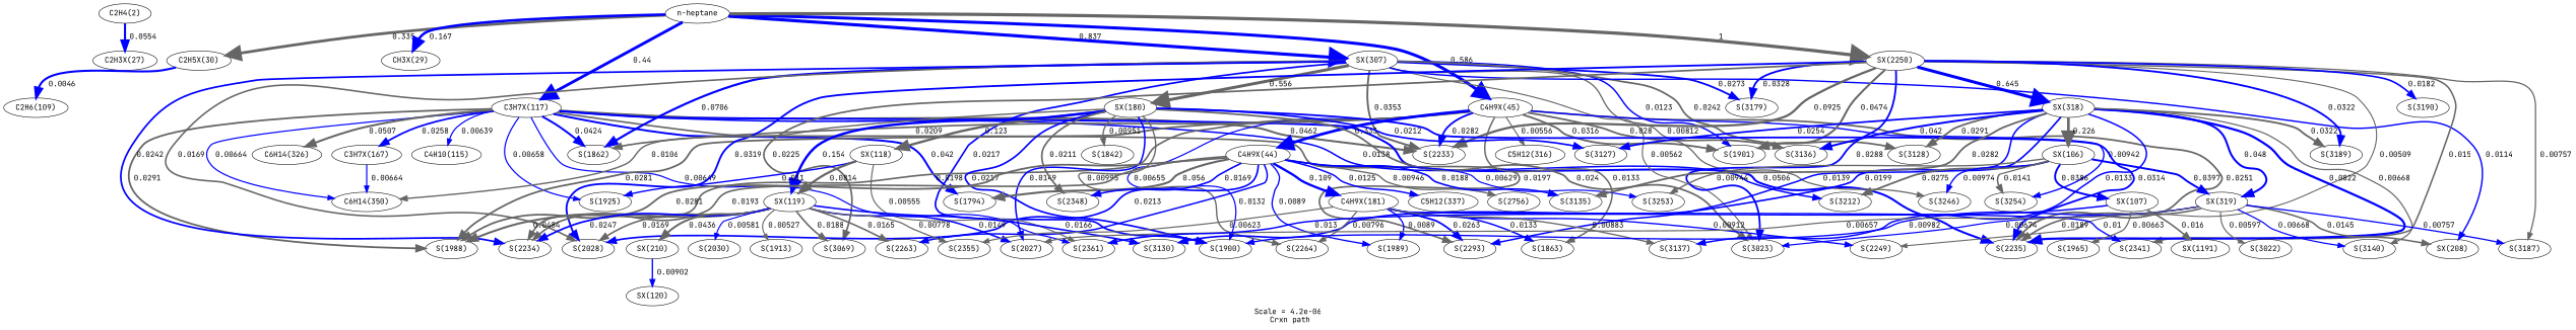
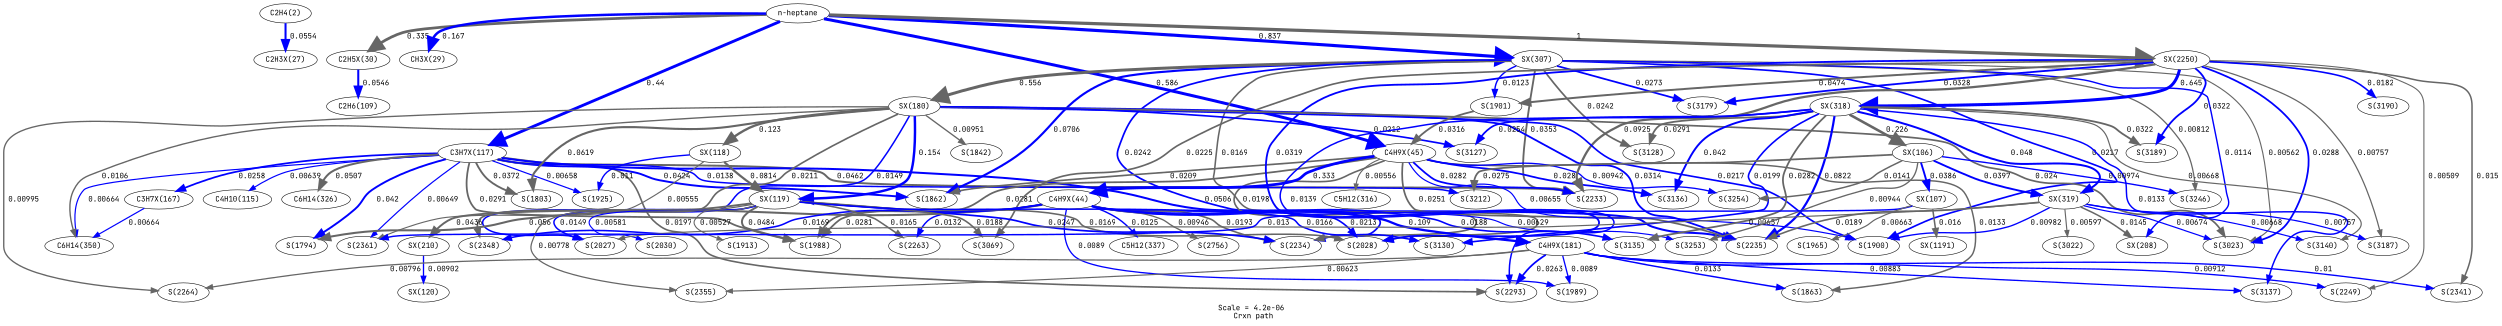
  digraph {
    fontname="JetBrains Mono"
    label="Scale = 4.2e-06\l Crxn path"
    node [fontname="JetBrains Mono"]
    edge [arrowsize=1.11 color=blue fontname="JetBrains Mono" style="setlinewidth(2.21)"]
    n1 [label="C2H4(2)"]
    n2 [label="C2H3X(27)"]
    n3 [label="C2H5X(30)"]
    n4 [label="C2H6(109)"]
    n5 [label="n-heptane"]
    n6 [label="CH3X(29)"]
    n7 [label="C3H7X(117)"]
    n8 [label="SX(307)"]
    n9 [label="C4H9X(45)"]
    n10 [label="SX(2250)"]
    n11 [label="C3H7X(167)"]
    n12 [label="C4H10(115)"]
    n13 [label="C6H14(350)"]
    n14 [label="S(1794)"]
    n15 [label="S(2293)"]
    n16 [label="C6H14(326)"]
    n17 [label="S(1862)"]
    n18 [label="S(1988)"]
+   n19 [label="S(1803)"]
    n20 [label="S(2233)"]
    n21 [label="S(2235)"]
    n22 [label="S(3212)"]
    n23 [label="S(1925)"]
    n24 [label="S(2361)"]
    n25 [label="SX(180)"]
    n26 [label="S(1900)"]
    n27 [label="S(3023)"]
    n28 [label="S(2028)"]
    n29 [label="S(1901)"]
    n30 [label="S(2234)"]
    n31 [label="S(3179)"]
    n32 [label="S(3128)"]
    n33 [label="S(3246)"]
    n34 [label="SX(208)"]
    n35 [label="C4H9X(44)"]
    n36 [label="C5H12(316)"]
    n37 [label="S(1863)"]
    n38 [label="S(3136)"]
    n39 [label="S(3254)"]
    n40 [label="S(2249)"]
    n41 [label="S(3069)"]
    n42 [label="S(2341)"]
    n43 [label="SX(318)"]
    n44 [label="S(3187)"]
    n45 [label="S(3189)"]
    n46 [label="S(3190)"]
    n47 [label="SX(118)"]
    n48 [label="SX(119)"]
    n49 [label="S(2027)"]
    n50 [label="S(1842)"]
    n51 [label="S(2348)"]
    n52 [label="S(3127)"]
    n53 [label="S(2264)"]
    n54 [label="SX(210)"]
    n55 [label="S(2030)"]
    n56 [label="S(2263)"]
    n57 [label="S(1913)"]
    n58 [label="S(3130)"]
    n59 [label="S(2355)"]
    n60 [label="SX(120)"]
    n61 [label="C4H9X(181)"]
    n62 [label="C5H12(337)"]
    n63 [label="S(1989)"]
    n64 [label="S(2756)"]
    n65 [label="S(3135)"]
    n66 [label="S(3253)"]
    n67 [label="SX(319)"]
    n68 [label="S(3140)"]
    n69 [label="S(3137)"]
    n70 [label="SX(106)"]
    n71 [label="S(3022)"]
    n72 [label="SX(107)"]
    n73 [label="S(1965)"]
    n74 [label="SX(1191)"]
    n1 -> n2 [arrowsize=1.91 label=" 0.0554" style="setlinewidth(3.82)"]
-   n3 -> n4 [arrowsize=1.9 label=" 0.0046" style="setlinewidth(3.81)"]
+   n3 -> n4 [arrowsize=1.9 label=" 0.0546" style="setlinewidth(3.81)"]
    n5 -> n3 [arrowsize=2.59 color=gray40 label=" 0.335" style="setlinewidth(5.17)"]
    n5 -> n6 [arrowsize=2.32 label=" 0.167" style="setlinewidth(4.65)"]
    n5 -> n7 [arrowsize=2.69 label=" 0.44" style="setlinewidth(5.38)"]
    n5 -> n8 [arrowsize=2.93 label=" 0.837" style="setlinewidth(5.87)"]
    n5 -> n9 [arrowsize=2.8 label=" 0.586" style="setlinewidth(5.6)"]
    n5 -> n10 [arrowsize=3 color=gray40 label=" 1" style="setlinewidth(6)"]
    n7 -> n11 [arrowsize=1.62 label=" 0.0258" style="setlinewidth(3.24)"]
    n7 -> n12 [arrowsize=1.09 label=" 0.00639" style="setlinewidth(2.19)"]
    n7 -> n13 [label=" 0.00664"]
    n7 -> n14 [arrowsize=1.8 label=" 0.042" style="setlinewidth(3.61)"]
    n7 -> n15 [arrowsize=1.52 color=gray40 label=" 0.0197" style="setlinewidth(3.04)"]
    n7 -> n16 [arrowsize=1.87 color=gray40 label=" 0.0507" style="setlinewidth(3.75)"]
    n7 -> n17 [arrowsize=1.81 label=" 0.0424" style="setlinewidth(3.61)"]
    n7 -> n18 [arrowsize=1.66 color=gray40 label=" 0.0291" style="setlinewidth(3.33)"]
+   n7 -> n19 [arrowsize=1.76 color=gray40 label=" 0.0372" style="setlinewidth(3.51)"]
    n7 -> n20 [arrowsize=1.84 color=gray40 label=" 0.0462" style="setlinewidth(3.68)"]
    n7 -> n21 [arrowsize=1.87 label=" 0.0506" style="setlinewidth(3.75)"]
    n7 -> n22 [arrowsize=1.38 label=" 0.0138" style="setlinewidth(2.77)"]
    n7 -> n23 [arrowsize=1.1 label=" 0.00658"]
    n7 -> n24 [arrowsize=1.1 label=" 0.00649" style="setlinewidth(2.2)"]
    n8 -> n17 [arrowsize=2 label=" 0.0706" style="setlinewidth(4)"]
    n8 -> n20 [arrowsize=1.74 color=gray40 label=" 0.0353" style="setlinewidth(3.48)"]
    n8 -> n25 [arrowsize=2.78 color=gray40 label=" 0.556" style="setlinewidth(5.56)"]
    n8 -> n26 [arrowsize=1.55 label=" 0.0217" style="setlinewidth(3.11)"]
    n8 -> n27 [arrowsize=1.04 color=gray40 label=" 0.00562" style="setlinewidth(2.09)"]
    n8 -> n28 [arrowsize=1.46 color=gray40 label=" 0.0169" style="setlinewidth(2.92)"]
    n8 -> n29 [arrowsize=1.34 label=" 0.0123" style="setlinewidth(2.68)"]
    n8 -> n30 [arrowsize=1.59 label=" 0.0242" style="setlinewidth(3.19)"]
    n8 -> n31 [arrowsize=1.64 label=" 0.0273" style="setlinewidth(3.28)"]
    n8 -> n32 [arrowsize=1.6 color=gray40 label=" 0.0242" style="setlinewidth(3.19)"]
    n8 -> n33 [arrowsize=1.18 color=gray40 label=" 0.00812" style="setlinewidth(2.37)"]
    n8 -> n34 [arrowsize=1.31 label=" 0.0114" style="setlinewidth(2.62)"]
    n9 -> n17 [arrowsize=1.54 color=gray40 label=" 0.0209" style="setlinewidth(3.08)"]
    n9 -> n18 [arrowsize=1.65 color=gray40 label=" 0.0281" style="setlinewidth(3.3)"]
    n9 -> n20 [arrowsize=1.65 label=" 0.0282" style="setlinewidth(3.31)"]
    n9 -> n21 [arrowsize=1.61 color=gray40 label=" 0.0251" style="setlinewidth(3.22)"]
    n9 -> n26 [arrowsize=1.1 label=" 0.00655" style="setlinewidth(2.2)"]
-   n9 -> n29 [arrowsize=1.7 color=gray40 label=" 0.0316" style="setlinewidth(3.39)"]
+   n29 -> n9 [arrowsize=1.7 color=gray40 label=" 0.0316" style="setlinewidth(3.39)"]
    n9 -> n30 [arrowsize=1.52 color=gray40 label=" 0.0198" style="setlinewidth(3.04)"]
    n9 -> n35 [arrowsize=2.59 label=" 0.333" style="setlinewidth(5.17)"]
    n9 -> n36 [arrowsize=1.04 color=gray40 label=" 0.00556" style="setlinewidth(2.08)"]
    n9 -> n37 [arrowsize=1.37 color=gray40 label=" 0.0133" style="setlinewidth(2.74)"]
-   n9 -> n38 [arrowsize=1.65 color=gray40 label=" 0.028" style="setlinewidth(3.3)"]
+   n9 -> n38 [arrowsize=1.65 label=" 0.028" style="setlinewidth(3.3)"]
    n9 -> n39 [arrowsize=1.24 label=" 0.00942" style="setlinewidth(2.48)"]
    n10 -> n20 [arrowsize=2.1 color=gray40 label=" 0.0925" style="setlinewidth(4.2)"]
    n10 -> n27 [arrowsize=1.66 label=" 0.0288" style="setlinewidth(3.32)"]
    n10 -> n28 [arrowsize=1.7 label=" 0.0319" style="setlinewidth(3.4)"]
    n10 -> n29 [arrowsize=1.85 color=gray40 label=" 0.0474" style="setlinewidth(3.7)"]
    n10 -> n31 [arrowsize=1.71 label=" 0.0328" style="setlinewidth(3.42)"]
    n10 -> n40 [arrowsize=1.01 color=gray40 label=" 0.00509" style="setlinewidth(2.01)"]
    n10 -> n41 [arrowsize=1.57 color=gray40 label=" 0.0225" style="setlinewidth(3.14)"]
    n10 -> n42 [arrowsize=1.42 color=gray40 label=" 0.015" style="setlinewidth(2.83)"]
    n10 -> n43 [arrowsize=2.83 label=" 0.645" style="setlinewidth(5.67)"]
    n10 -> n44 [arrowsize=1.16 color=gray40 label=" 0.00757" style="setlinewidth(2.31)"]
    n10 -> n45 [arrowsize=1.7 label=" 0.0322" style="setlinewidth(3.41)"]
    n10 -> n46 [arrowsize=1.49 label=" 0.0182" style="setlinewidth(2.98)"]
    n11 -> n13 [label=" 0.00664"]
    n25 -> n13 [arrowsize=1.28 color=gray40 label=" 0.0106" style="setlinewidth(2.57)"]
+   n25 -> n19 [arrowsize=1.95 color=gray40 label=" 0.0619" style="setlinewidth(3.9)"]
    n25 -> n21 [arrowsize=1.69 label=" 0.0314" style="setlinewidth(3.39)"]
    n25 -> n26 [arrowsize=1.55 label=" 0.0217" style="setlinewidth(3.11)"]
    n25 -> n27 [arrowsize=1.59 color=gray40 label=" 0.024" style="setlinewidth(3.18)"]
    n25 -> n47 [arrowsize=2.21 color=gray40 label=" 0.123" style="setlinewidth(4.42)"]
    n25 -> n48 [arrowsize=2.29 label=" 0.154" style="setlinewidth(4.59)"]
    n25 -> n49 [arrowsize=1.41 label=" 0.0149" style="setlinewidth(2.82)"]
    n25 -> n50 [arrowsize=1.24 color=gray40 label=" 0.00951" style="setlinewidth(2.49)"]
    n25 -> n51 [arrowsize=1.54 color=gray40 label=" 0.0211" style="setlinewidth(3.09)"]
    n25 -> n52 [arrowsize=1.55 label=" 0.0212" style="setlinewidth(3.09)"]
    n25 -> n53 [arrowsize=1.26 color=gray40 label=" 0.00995" style="setlinewidth(2.52)"]
    n35 -> n14 [arrowsize=1.91 color=gray40 label=" 0.056" style="setlinewidth(3.82)"]
    n35 -> n18 [arrowsize=1.65 color=gray40 label=" 0.0281" style="setlinewidth(3.3)"]
    n35 -> n28 [arrowsize=1.55 label=" 0.0213" style="setlinewidth(3.09)"]
    n35 -> n30 [arrowsize=1.51 color=gray40 label=" 0.0193" style="setlinewidth(3.02)"]
    n35 -> n51 [arrowsize=1.46 label=" 0.0169" style="setlinewidth(2.92)"]
    n35 -> n56 [arrowsize=1.37 label=" 0.0132" style="setlinewidth(2.73)"]
    n35 -> n61 [arrowsize=2.16 label=" 0.109" style="setlinewidth(4.32)"]
    n35 -> n62 [arrowsize=1.35 label=" 0.0125" style="setlinewidth(2.69)"]
    n35 -> n63 [arrowsize=1.22 label=" 0.0089" style="setlinewidth(2.43)"]
    n35 -> n64 [arrowsize=1.24 color=gray40 label=" 0.00946" style="setlinewidth(2.48)"]
    n35 -> n65 [arrowsize=1.5 label=" 0.0188" style="setlinewidth(3)"]
    n35 -> n66 [arrowsize=1.09 label=" 0.00629" style="setlinewidth(2.17)"]
    n43 -> n15 [arrowsize=1.39 label=" 0.0139" style="setlinewidth(2.77)"]
    n43 -> n21 [arrowsize=2.06 label=" 0.0822" style="setlinewidth(4.11)"]
    n43 -> n32 [arrowsize=1.66 color=gray40 label=" 0.0291" style="setlinewidth(3.33)"]
    n43 -> n38 [arrowsize=1.8 label=" 0.042" style="setlinewidth(3.61)"]
    n43 -> n45 [arrowsize=1.7 color=gray40 label=" 0.0322" style="setlinewidth(3.41)"]
    n43 -> n52 [arrowsize=1.61 label=" 0.0254" style="setlinewidth(3.23)"]
    n43 -> n58 [arrowsize=1.52 label=" 0.0199" style="setlinewidth(3.04)"]
    n43 -> n65 [arrowsize=1.65 color=gray40 label=" 0.0282" style="setlinewidth(3.3)"]
    n43 -> n67 [arrowsize=1.85 label=" 0.048" style="setlinewidth(3.71)"]
    n43 -> n68 [color=gray40 label=" 0.00668" style="setlinewidth(2.22)"]
    n43 -> n69 [arrowsize=1.37 label=" 0.0133" style="setlinewidth(2.74)"]
    n43 -> n70 [arrowsize=2.44 color=gray40 label=" 0.226" style="setlinewidth(4.88)"]
    n47 -> n23 [arrowsize=1.3 label=" 0.011" style="setlinewidth(2.59)"]
    n47 -> n24 [arrowsize=1.04 color=gray40 label=" 0.00555" style="setlinewidth(2.08)"]
    n47 -> n48 [arrowsize=2.05 color=gray40 label=" 0.0814" style="setlinewidth(4.11)"]
    n48 -> n18 [arrowsize=1.86 color=gray40 label=" 0.0484" style="setlinewidth(3.71)"]
    n48 -> n28 [arrowsize=1.46 color=gray40 label=" 0.0169" style="setlinewidth(2.92)"]
    n48 -> n30 [arrowsize=1.6 label=" 0.0247" style="setlinewidth(3.21)"]
    n48 -> n41 [arrowsize=1.5 color=gray40 label=" 0.0188" style="setlinewidth(3)"]
    n48 -> n49 [arrowsize=1.41 label=" 0.0149" style="setlinewidth(2.82)"]
    n48 -> n54 [arrowsize=1.82 color=gray40 label=" 0.0436" style="setlinewidth(3.63)"]
    n48 -> n55 [arrowsize=1.06 label=" 0.00581" style="setlinewidth(2.11)"]
    n48 -> n56 [arrowsize=1.45 color=gray40 label=" 0.0165" style="setlinewidth(2.9)"]
    n48 -> n57 [arrowsize=1.02 color=gray40 label=" 0.00527" style="setlinewidth(2.04)"]
    n48 -> n58 [arrowsize=1.45 label=" 0.0166" style="setlinewidth(2.9)"]
    n48 -> n59 [arrowsize=1.17 color=gray40 label=" 0.00778" style="setlinewidth(2.33)"]
    n54 -> n60 [arrowsize=1.22 label=" 0.00902" style="setlinewidth(2.45)"]
    n61 -> n15 [arrowsize=1.63 label=" 0.0263" style="setlinewidth(3.25)"]
    n61 -> n37 [arrowsize=1.37 label=" 0.0133" style="setlinewidth(2.74)"]
    n61 -> n40 [arrowsize=1.23 label=" 0.00912" style="setlinewidth(2.45)"]
    n61 -> n42 [arrowsize=1.26 label=" 0.01" style="setlinewidth(2.53)"]
    n61 -> n53 [arrowsize=1.18 color=gray40 label=" 0.00796" style="setlinewidth(2.35)"]
    n61 -> n59 [arrowsize=1.08 color=gray40 label=" 0.00623" style="setlinewidth(2.17)"]
    n61 -> n63 [arrowsize=1.22 label=" 0.0089" style="setlinewidth(2.43)"]
-   n61 -> n69 [arrowsize=1.21 color=gray40 label=" 0.00883" style="setlinewidth(2.43)"]
+   n61 -> n69 [arrowsize=1.21 label=" 0.00883" style="setlinewidth(2.43)"]
    n67 -> n21 [arrowsize=1.5 color=gray40 label=" 0.0189" style="setlinewidth(3)"]
    n67 -> n26 [arrowsize=1.25 label=" 0.00982" style="setlinewidth(2.51)"]
    n67 -> n27 [label=" 0.00674" style="setlinewidth(2.23)"]
    n67 -> n34 [arrowsize=1.4 color=gray40 label=" 0.0145" style="setlinewidth(2.81)"]
    n67 -> n44 [arrowsize=1.16 label=" 0.00757" style="setlinewidth(2.31)"]
    n67 -> n49 [arrowsize=1.1 color=gray40 label=" 0.00657"]
    n67 -> n68 [label=" 0.00668" style="setlinewidth(2.22)"]
    n67 -> n71 [arrowsize=1.07 color=gray40 label=" 0.00597" style="setlinewidth(2.13)"]
    n70 -> n22 [arrowsize=1.64 color=gray40 label=" 0.0275" style="setlinewidth(3.29)"]
    n70 -> n33 [arrowsize=1.25 label=" 0.00974" style="setlinewidth(2.5)"]
    n70 -> n39 [arrowsize=1.39 color=gray40 label=" 0.0141" style="setlinewidth(2.78)"]
    n70 -> n66 [arrowsize=1.24 color=gray40 label=" 0.00944" style="setlinewidth(2.48)"]
    n70 -> n67 [arrowsize=1.78 label=" 0.0397" style="setlinewidth(3.56)"]
    n70 -> n72 [arrowsize=1.77 label=" 0.0386" style="setlinewidth(3.54)"]
    n72 -> n24 [arrowsize=1.36 label=" 0.013" style="setlinewidth(2.72)"]
    n72 -> n73 [color=gray40 label=" 0.00663"]
    n72 -> n74 [arrowsize=1.44 color=gray40 label=" 0.016" style="setlinewidth(2.88)"]
  }
